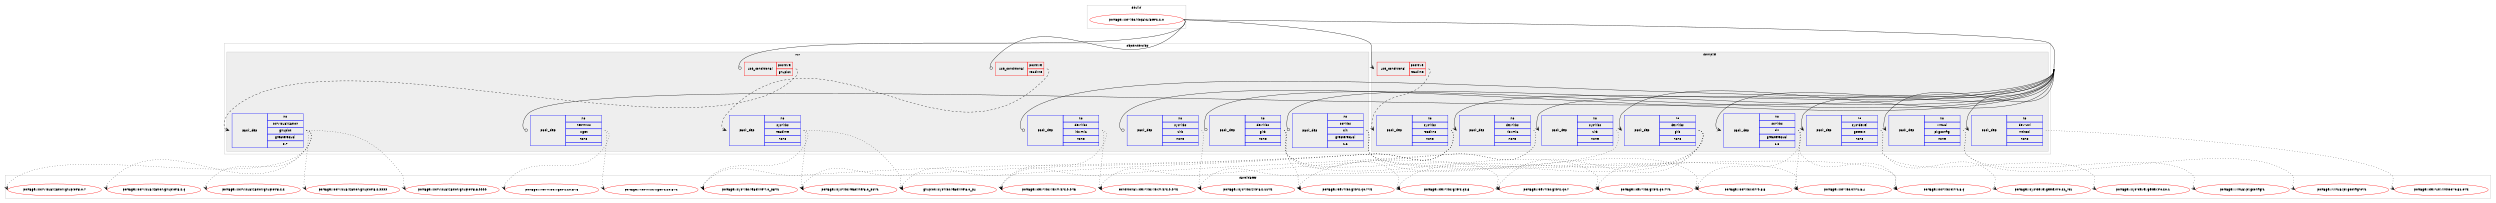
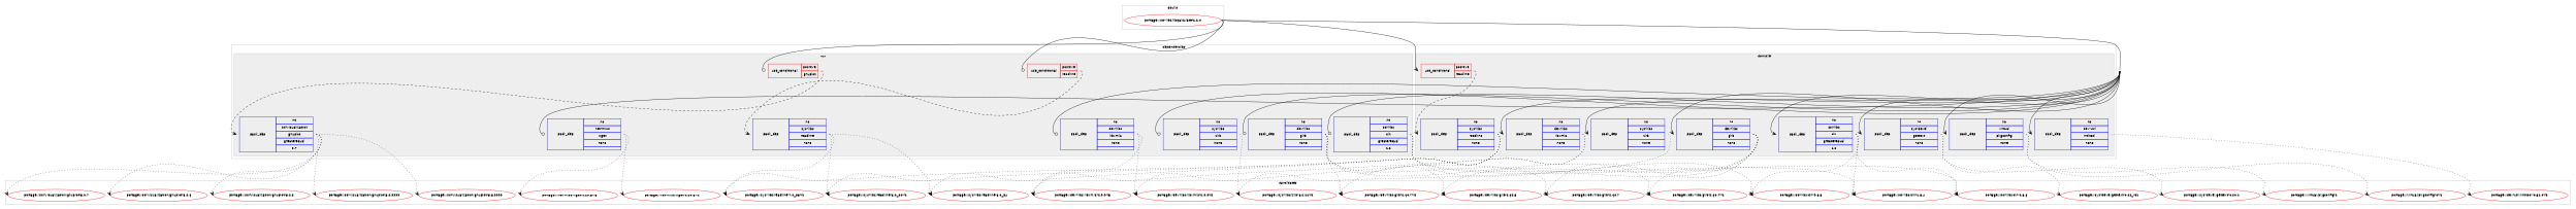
  digraph {
    compound=true
    concentrate=true
    fontname=Helvetica
    fontsize=10
    newrank=true
    rankdir=TB
    ranksep=1.5
    node [color=red fontname=Helvetica fontsize=10]
    edge [arrowhead=vee headport=w style=dotted tailport=e weight=100]
    n1 [label="portage://sci-libs/libqalculate-2.2.0" width=4]
    n2 [color=blue label=<<TABLE BORDER="0" CELLBORDER="1" CELLSPACING="0" CELLPADDING="4" WIDTH="220"><TR><TD ROWSPAN="6" CELLPADDING="30">pack_dep</TD></TR><TR><TD WIDTH="110">no</TD></TR><TR><TD>sys-libs</TD></TR><TR><TD>readline</TD></TR><TR><TD>none</TD></TR><TR><TD></TD></TR></TABLE>> shape=none]
    n3 [label=<<TABLE BORDER="0" CELLBORDER="1" CELLSPACING="0" CELLPADDING="4"><TR><TD ROWSPAN="3" CELLPADDING="10">use_conditional</TD></TR><TR><TD>positive</TD></TR><TR><TD>readline</TD></TR></TABLE>> shape=none]
    n4 [color=blue label=<<TABLE BORDER="0" CELLBORDER="1" CELLSPACING="0" CELLPADDING="4" WIDTH="220"><TR><TD ROWSPAN="6" CELLPADDING="30">pack_dep</TD></TR><TR><TD WIDTH="110">no</TD></TR><TR><TD>dev-libs</TD></TR><TR><TD>glib</TD></TR><TR><TD>none</TD></TR><TR><TD></TD></TR></TABLE>> shape=none]
    n5 [color=blue label=<<TABLE BORDER="0" CELLBORDER="1" CELLSPACING="0" CELLPADDING="4" WIDTH="220"><TR><TD ROWSPAN="6" CELLPADDING="30">pack_dep</TD></TR><TR><TD WIDTH="110">no</TD></TR><TR><TD>dev-libs</TD></TR><TR><TD>libxml2</TD></TR><TR><TD>none</TD></TR><TR><TD></TD></TR></TABLE>> shape=none]
    n6 [color=blue label=<<TABLE BORDER="0" CELLBORDER="1" CELLSPACING="0" CELLPADDING="4" WIDTH="220"><TR><TD ROWSPAN="6" CELLPADDING="30">pack_dep</TD></TR><TR><TD WIDTH="110">no</TD></TR><TR><TD>dev-util</TD></TR><TR><TD>intltool</TD></TR><TR><TD>none</TD></TR><TR><TD></TD></TR></TABLE>> shape=none]
    n7 [color=blue label=<<TABLE BORDER="0" CELLBORDER="1" CELLSPACING="0" CELLPADDING="4" WIDTH="220"><TR><TD ROWSPAN="6" CELLPADDING="30">pack_dep</TD></TR><TR><TD WIDTH="110">no</TD></TR><TR><TD>sci-libs</TD></TR><TR><TD>cln</TD></TR><TR><TD>greaterequal</TD></TR><TR><TD>1.2</TD></TR></TABLE>> shape=none]
    n8 [color=blue label=<<TABLE BORDER="0" CELLBORDER="1" CELLSPACING="0" CELLPADDING="4" WIDTH="220"><TR><TD ROWSPAN="6" CELLPADDING="30">pack_dep</TD></TR><TR><TD WIDTH="110">no</TD></TR><TR><TD>sys-devel</TD></TR><TR><TD>gettext</TD></TR><TR><TD>none</TD></TR><TR><TD></TD></TR></TABLE>> shape=none]
    n9 [color=blue label=<<TABLE BORDER="0" CELLBORDER="1" CELLSPACING="0" CELLPADDING="4" WIDTH="220"><TR><TD ROWSPAN="6" CELLPADDING="30">pack_dep</TD></TR><TR><TD WIDTH="110">no</TD></TR><TR><TD>sys-libs</TD></TR><TR><TD>zlib</TD></TR><TR><TD>none</TD></TR><TR><TD></TD></TR></TABLE>> shape=none]
    n10 [color=blue label=<<TABLE BORDER="0" CELLBORDER="1" CELLSPACING="0" CELLPADDING="4" WIDTH="220"><TR><TD ROWSPAN="6" CELLPADDING="30">pack_dep</TD></TR><TR><TD WIDTH="110">no</TD></TR><TR><TD>virtual</TD></TR><TR><TD>pkgconfig</TD></TR><TR><TD>none</TD></TR><TR><TD></TD></TR></TABLE>> shape=none]
    n11 [color=blue label=<<TABLE BORDER="0" CELLBORDER="1" CELLSPACING="0" CELLPADDING="4" WIDTH="220"><TR><TD ROWSPAN="6" CELLPADDING="30">pack_dep</TD></TR><TR><TD WIDTH="110">no</TD></TR><TR><TD>sci-visualization</TD></TR><TR><TD>gnuplot</TD></TR><TR><TD>greaterequal</TD></TR><TR><TD>3.7</TD></TR></TABLE>> shape=none]
    n12 [label=<<TABLE BORDER="0" CELLBORDER="1" CELLSPACING="0" CELLPADDING="4"><TR><TD ROWSPAN="3" CELLPADDING="10">use_conditional</TD></TR><TR><TD>positive</TD></TR><TR><TD>gnuplot</TD></TR></TABLE>> shape=none]
    n13 [color=blue label=<<TABLE BORDER="0" CELLBORDER="1" CELLSPACING="0" CELLPADDING="4" WIDTH="220"><TR><TD ROWSPAN="6" CELLPADDING="30">pack_dep</TD></TR><TR><TD WIDTH="110">no</TD></TR><TR><TD>sys-libs</TD></TR><TR><TD>readline</TD></TR><TR><TD>none</TD></TR><TR><TD></TD></TR></TABLE>> shape=none]
    n14 [label=<<TABLE BORDER="0" CELLBORDER="1" CELLSPACING="0" CELLPADDING="4"><TR><TD ROWSPAN="3" CELLPADDING="10">use_conditional</TD></TR><TR><TD>positive</TD></TR><TR><TD>readline</TD></TR></TABLE>> shape=none]
    n15 [color=blue label=<<TABLE BORDER="0" CELLBORDER="1" CELLSPACING="0" CELLPADDING="4" WIDTH="220"><TR><TD ROWSPAN="6" CELLPADDING="30">pack_dep</TD></TR><TR><TD WIDTH="110">no</TD></TR><TR><TD>dev-libs</TD></TR><TR><TD>glib</TD></TR><TR><TD>none</TD></TR><TR><TD></TD></TR></TABLE>> shape=none]
    n16 [color=blue label=<<TABLE BORDER="0" CELLBORDER="1" CELLSPACING="0" CELLPADDING="4" WIDTH="220"><TR><TD ROWSPAN="6" CELLPADDING="30">pack_dep</TD></TR><TR><TD WIDTH="110">no</TD></TR><TR><TD>dev-libs</TD></TR><TR><TD>libxml2</TD></TR><TR><TD>none</TD></TR><TR><TD></TD></TR></TABLE>> shape=none]
    n17 [color=blue label=<<TABLE BORDER="0" CELLBORDER="1" CELLSPACING="0" CELLPADDING="4" WIDTH="220"><TR><TD ROWSPAN="6" CELLPADDING="30">pack_dep</TD></TR><TR><TD WIDTH="110">no</TD></TR><TR><TD>net-misc</TD></TR><TR><TD>wget</TD></TR><TR><TD>none</TD></TR><TR><TD></TD></TR></TABLE>> shape=none]
    n18 [color=blue label=<<TABLE BORDER="0" CELLBORDER="1" CELLSPACING="0" CELLPADDING="4" WIDTH="220"><TR><TD ROWSPAN="6" CELLPADDING="30">pack_dep</TD></TR><TR><TD WIDTH="110">no</TD></TR><TR><TD>sci-libs</TD></TR><TR><TD>cln</TD></TR><TR><TD>greaterequal</TD></TR><TR><TD>1.2</TD></TR></TABLE>> shape=none]
    n19 [color=blue label=<<TABLE BORDER="0" CELLBORDER="1" CELLSPACING="0" CELLPADDING="4" WIDTH="220"><TR><TD ROWSPAN="6" CELLPADDING="30">pack_dep</TD></TR><TR><TD WIDTH="110">no</TD></TR><TR><TD>sys-libs</TD></TR><TR><TD>zlib</TD></TR><TR><TD>none</TD></TR><TR><TD></TD></TR></TABLE>> shape=none]
-   n20 [label="gnuplot://sys-libs/readline-8.0_p4" width=4]
+   n20 [label="portage://sys-libs/readline-8.0_p4" width=4]
    n21 [label="portage://sys-libs/readline-8.0_p1-r1" width=4]
    n22 [label="portage://sys-libs/readline-7.0_p5-r1" width=4]
    n23 [label="portage://dev-libs/glib-2.62.5" width=4]
    n24 [label="portage://dev-libs/glib-2.60.7-r2" width=4]
    n25 [label="portage://dev-libs/glib-2.60.7-r1" width=4]
    n26 [label="portage://dev-libs/glib-2.60.7" width=4]
    n27 [label="portage://dev-libs/libxml2-2.9.9-r3" width=4]
-   n28 [label="conditional://dev-libs/libxml2-2.9.9-r2" width=4]
+   n28 [label="portage://dev-libs/libxml2-2.9.9-r2" width=4]
    n29 [label="portage://dev-util/intltool-0.51.0-r2" width=4]
    n30 [label="portage://sci-libs/cln-1.3.6" width=4]
    n31 [label="portage://sci-libs/cln-1.3.4" width=4]
    n32 [label="portage://sci-libs/cln-9.3.3" width=4]
    n33 [label="portage://sys-devel/gettext-0.21_rc1" width=4]
    n34 [label="portage://sys-devel/gettext-0.20.1" width=4]
    n35 [label="portage://sys-libs/zlib-8.2.11-r2" width=4]
    n36 [label="portage://sci-visualization/gnuplot-5.3.9999" width=4]
    n37 [label="portage://sci-visualization/gnuplot-5.2.9999" width=4]
    n38 [label="portage://sci-visualization/gnuplot-5.2.2" width=4]
    n39 [label="portage://sci-visualization/gnuplot-5.2.6" width=4]
    n40 [label="portage://sci-visualization/gnuplot-5.0.7" width=4]
    n41 [label="portage://virtual/pkgconfig-1" width=4]
    n42 [label="portage://virtual/pkgconfig-0-r1" width=4]
    n43 [label="portage://net-misc/wget-1.20.3-r3" width=4]
    n44 [label="portage://net-misc/wget-1.20.3-r1" width=4]
    subgraph cluster_1 {
      color=gray
      label=<<i>ebuild</i>>
      rank=same
      n1
    }
    subgraph cluster_2 {
      color=gray
      label=<<i>dependencies</i>>
      subgraph cluster_3 {
        color=gray
        fillcolor="#eeeeee"
        label=<<i>compile</i>>
        style=filled
        subgraph sub_4 {
          color=gray
          fillcolor="#eeeeee"
          label=<<i>compile</i>>
          style=filled
          n3
          subgraph sub_5 {
            color=gray
            fillcolor="#eeeeee"
            label=<<i>compile</i>>
            style=filled
            n2
          }
        }
        subgraph sub_6 {
          color=gray
          fillcolor="#eeeeee"
          label=<<i>compile</i>>
          style=filled
          n4
        }
        subgraph sub_7 {
          color=gray
          fillcolor="#eeeeee"
          label=<<i>compile</i>>
          style=filled
          n5
        }
        subgraph sub_8 {
          color=gray
          fillcolor="#eeeeee"
          label=<<i>compile</i>>
          style=filled
          n6
        }
        subgraph sub_9 {
          color=gray
          fillcolor="#eeeeee"
          label=<<i>compile</i>>
          style=filled
          n7
        }
        subgraph sub_10 {
          color=gray
          fillcolor="#eeeeee"
          label=<<i>compile</i>>
          style=filled
          n8
        }
        subgraph sub_11 {
          color=gray
          fillcolor="#eeeeee"
          label=<<i>compile</i>>
          style=filled
          n9
        }
        subgraph sub_12 {
          color=gray
          fillcolor="#eeeeee"
          label=<<i>compile</i>>
          style=filled
          n10
        }
      }
      subgraph cluster_13 {
        color=gray
        fillcolor="#eeeeee"
        label=<<i>compile and run</i>>
        style=filled
      }
      subgraph cluster_14 {
        color=gray
        fillcolor="#eeeeee"
        label=<<i>run</i>>
        style=filled
        subgraph sub_15 {
          color=gray
          fillcolor="#eeeeee"
          label=<<i>run</i>>
          style=filled
          n12
          subgraph sub_16 {
            color=gray
            fillcolor="#eeeeee"
            label=<<i>run</i>>
            style=filled
            n11
          }
        }
        subgraph sub_17 {
          color=gray
          fillcolor="#eeeeee"
          label=<<i>run</i>>
          style=filled
          n14
          subgraph sub_18 {
            color=gray
            fillcolor="#eeeeee"
            label=<<i>run</i>>
            style=filled
            n13
          }
        }
        subgraph sub_19 {
          color=gray
          fillcolor="#eeeeee"
          label=<<i>run</i>>
          style=filled
          n15
        }
        subgraph sub_20 {
          color=gray
          fillcolor="#eeeeee"
          label=<<i>run</i>>
          style=filled
          n16
        }
        subgraph sub_21 {
          color=gray
          fillcolor="#eeeeee"
          label=<<i>run</i>>
          style=filled
          n17
        }
        subgraph sub_22 {
          color=gray
          fillcolor="#eeeeee"
          label=<<i>run</i>>
          style=filled
          n18
        }
        subgraph sub_23 {
          color=gray
          fillcolor="#eeeeee"
          label=<<i>run</i>>
          style=filled
          n19
        }
      }
    }
    subgraph cluster_24 {
      color=gray
      label=<<i>candidates</i>>
      rank=same
      subgraph sub_25 {
        color=black
        label=<<i>candidates</i>>
        nodesep=1
        rank=same
        n20
        n21
        n22
      }
      subgraph sub_26 {
        color=black
        label=<<i>candidates</i>>
        nodesep=1
        rank=same
        n23
        n24
        n25
        n26
      }
      subgraph sub_27 {
        color=black
        label=<<i>candidates</i>>
        nodesep=1
        rank=same
        n27
        n28
      }
      subgraph sub_28 {
        color=black
        label=<<i>candidates</i>>
        nodesep=1
        rank=same
        n29
      }
      subgraph sub_29 {
        color=black
        label=<<i>candidates</i>>
        nodesep=1
        rank=same
        n30
        n31
        n32
      }
      subgraph sub_30 {
        color=black
        label=<<i>candidates</i>>
        nodesep=1
        rank=same
        n33
        n34
      }
      subgraph sub_31 {
        color=black
        label=<<i>candidates</i>>
        nodesep=1
        rank=same
        n35
      }
      subgraph sub_32 {
        color=black
        label=<<i>candidates</i>>
        nodesep=1
        rank=same
        n36
        n37
        n38
        n39
        n40
      }
      subgraph sub_33 {
        color=black
        label=<<i>candidates</i>>
        nodesep=1
        rank=same
        n41
        n42
      }
      subgraph sub_34 {
        color=black
        label=<<i>candidates</i>>
        nodesep=1
        rank=same
        n20
        n21
        n22
      }
      subgraph sub_35 {
        color=black
        label=<<i>candidates</i>>
        nodesep=1
        rank=same
        n23
        n24
        n25
        n26
      }
      subgraph sub_36 {
        color=black
        label=<<i>candidates</i>>
        nodesep=1
        rank=same
        n27
        n28
      }
      subgraph sub_37 {
        color=black
        label=<<i>candidates</i>>
        nodesep=1
        rank=same
        n43
        n44
      }
      subgraph sub_38 {
        color=black
        label=<<i>candidates</i>>
        nodesep=1
        rank=same
        n30
        n31
        n32
      }
      subgraph sub_39 {
        color=black
        label=<<i>candidates</i>>
        nodesep=1
        rank=same
        n35
      }
    }
    n1 -> n3 [style=solid weight=20]
    n1 -> n4 [style=solid weight=20]
    n1 -> n5 [style=solid weight=20]
    n1 -> n6 [style=solid weight=20]
    n1 -> n7 [style=solid weight=20]
    n1 -> n8 [style=solid weight=20]
    n1 -> n9 [style=solid weight=20]
    n1 -> n10 [style=solid weight=20]
    n1 -> n12 [arrowhead=odot style=solid weight=20]
    n1 -> n14 [arrowhead=odot style=solid weight=20]
    n1 -> n15 [arrowhead=odot style=solid weight=20]
    n1 -> n16 [arrowhead=odot style=solid weight=20]
    n1 -> n17 [arrowhead=odot style=solid weight=20]
    n1 -> n18 [arrowhead=odot style=solid weight=20]
    n1 -> n19 [arrowhead=odot style=solid weight=20]
    n2 -> n20
    n2 -> n21
    n2 -> n22
    n3 -> n2 [style=dashed weight=20]
    n4 -> n23
    n4 -> n24
    n4 -> n25
    n4 -> n26
    n5 -> n27
    n5 -> n28
    n6 -> n29
    n7 -> n30
    n7 -> n31
    n7 -> n32
    n8 -> n33
    n8 -> n34
    n9 -> n35
    n10 -> n41
    n10 -> n42
    n11 -> n36
    n11 -> n37
    n11 -> n38
    n11 -> n39
    n11 -> n40
    n12 -> n11 [style=dashed weight=20]
    n13 -> n20
    n13 -> n21
    n13 -> n22
    n14 -> n13 [style=dashed weight=20]
    n15 -> n23
    n15 -> n24
    n15 -> n25
    n15 -> n26
    n16 -> n27
    n16 -> n28
    n17 -> n43
    n17 -> n44
    n18 -> n30
    n18 -> n31
    n18 -> n32
    n19 -> n35
  }
